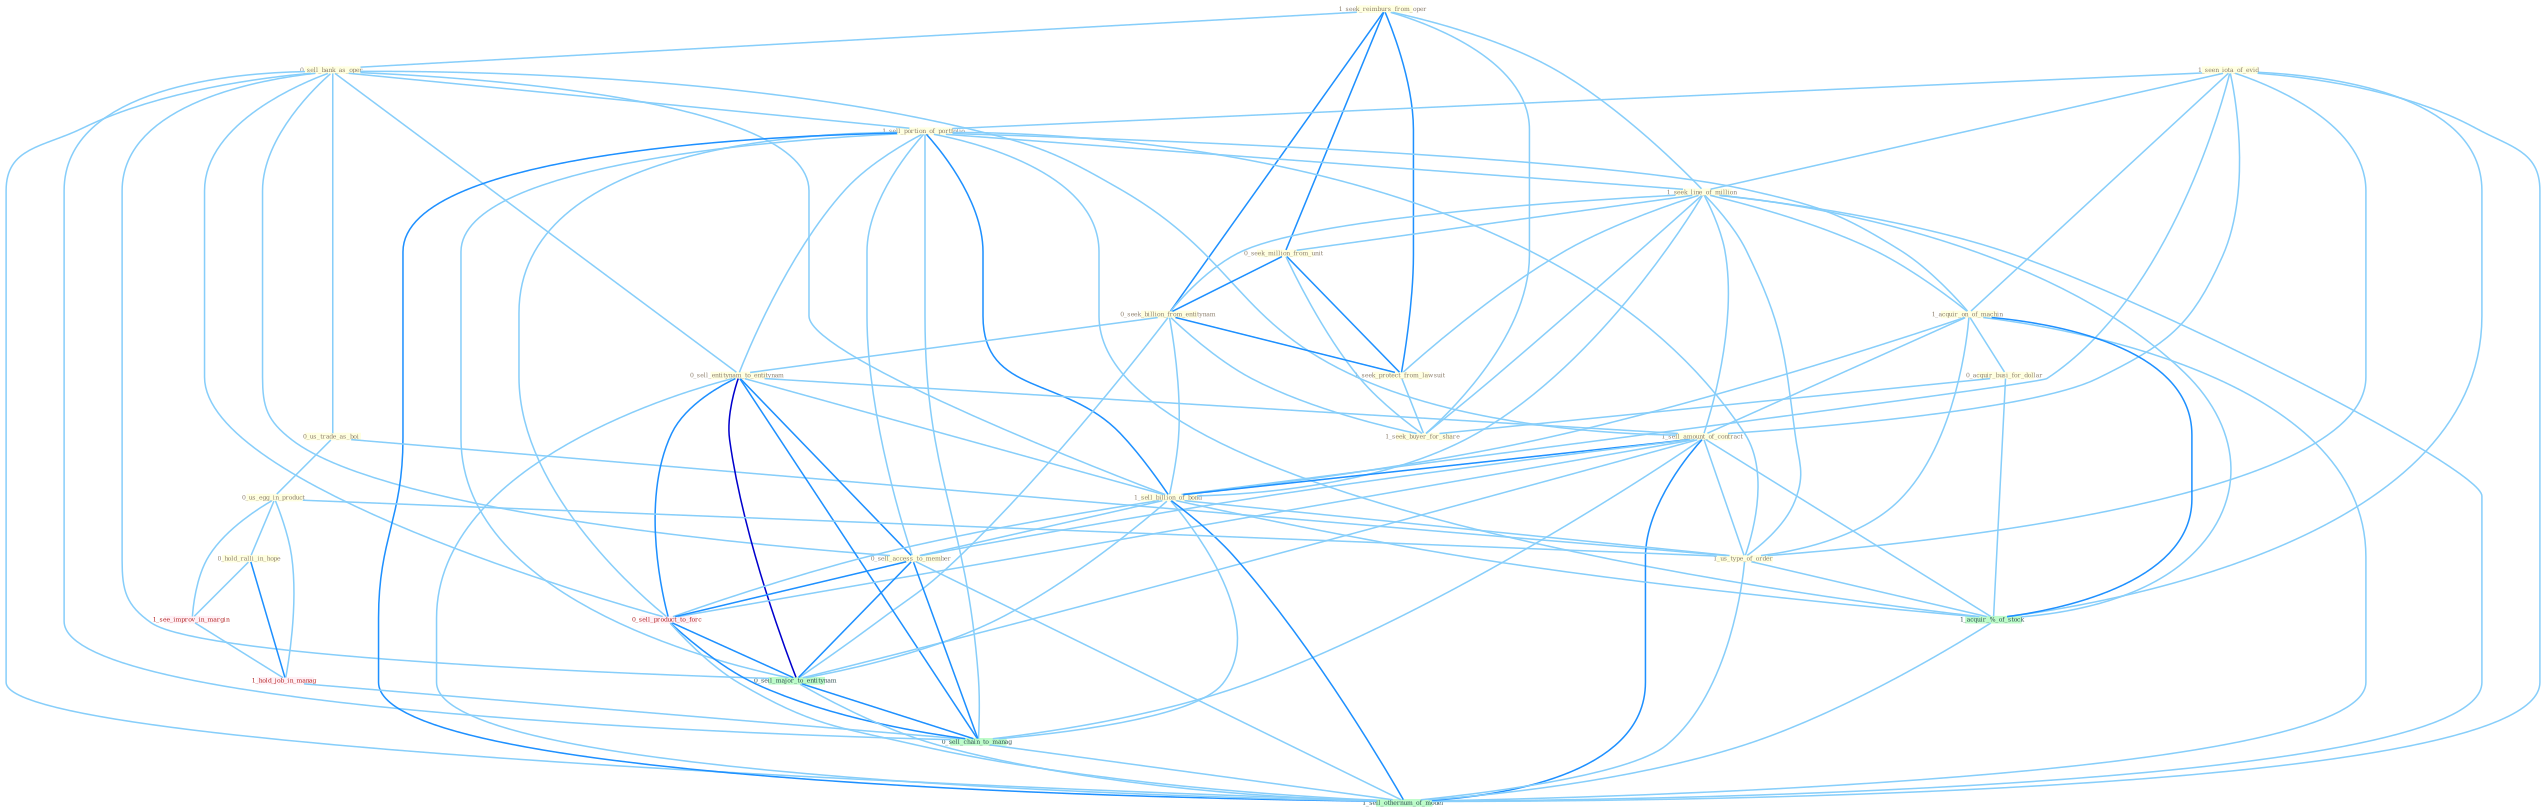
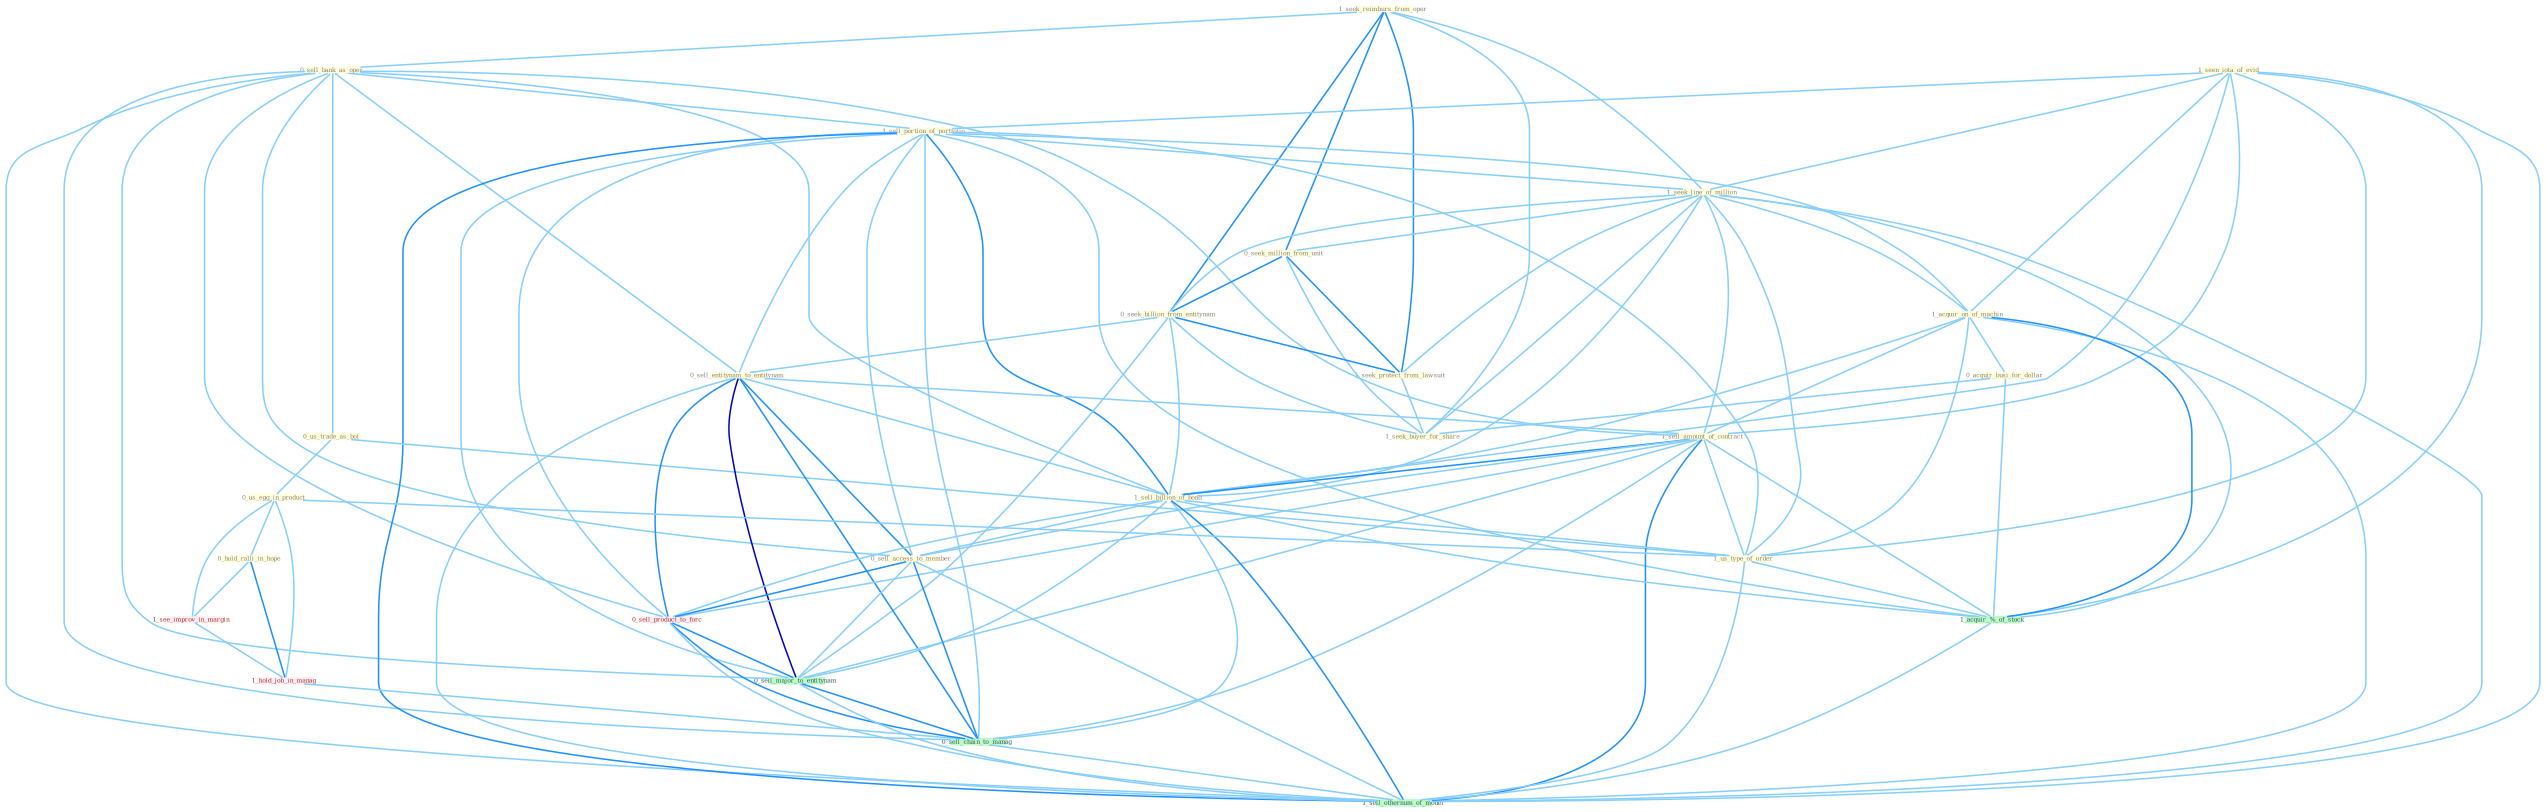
  graph {
    node [color="#ffffe0" fixedsize=true fontcolor="#8b7d6b" fontsize=4 shape=polygon style=filled]
    edge [color="#87cefa" w=1]
    "1_seek_reimburs_from_oper " [height=.06 width=.5]
    "0_sell_bank_as_oper " [height=.06 width=.5]
    "1_seen_iota_of_evid " [height=.06 width=.5]
    "1_sell_portion_of_portfolio " [height=.06 width=.5]
    "1_seek_line_of_million " [height=.06 width=.5]
    "0_seek_million_from_unit " [height=.06 width=.5]
    "0_seek_billion_from_entitynam " [height=.06 width=.5]
    "1_acquir_on_of_machin " [height=.06 width=.5]
    "0_us_trade_as_boi " [height=.06 width=.5]
    "0_sell_entitynam_to_entitynam " [height=.06 width=.5]
    "1_seek_protect_from_lawsuit " [height=.06 width=.5]
    "1_sell_amount_of_contract " [height=.06 width=.5]
    "1_sell_billion_of_bond " [height=.06 width=.5]
    "0_acquir_busi_for_dollar " [height=.06 width=.5]
    "1_seek_buyer_for_share " [height=.06 width=.5]
    "0_sell_access_to_member " [height=.06 width=.5]
    "0_us_egg_in_product " [height=.06 width=.5]
    "1_us_type_of_order " [height=.06 width=.5]
    "0_hold_ralli_in_hope " [height=.06 width=.5]
    "1_see_improv_in_margin " [color="#fff0f5" fontcolor="#b22222" height=.06 width=.5]
    "1_hold_job_in_manag " [color="#fff0f5" fontcolor="#b22222" height=.06 width=.5]
    "0_sell_product_to_forc " [color="#fff0f5" fontcolor="#b22222" height=.06 width=.5]
    "0_sell_major_to_entitynam " [color="#BDFCC9" fontcolor="#2f4f4f" height=.06 width=.5]
    "0_sell_chain_to_manag " [color="#BDFCC9" fontcolor="#2f4f4f" height=.06 width=.5]
    "1_sell_othernum_of_model " [color="#BDFCC9" fontcolor="#2f4f4f" height=.06 width=.5]
    "1_acquir_%_of_stock " [color="#BDFCC9" fontcolor="#2f4f4f" height=.06 width=.5]
    subgraph sub_1 {
      "1_seek_reimburs_from_oper "
      "0_sell_bank_as_oper "
      "1_seen_iota_of_evid "
      "1_sell_portion_of_portfolio "
      "1_seek_line_of_million "
      "0_seek_million_from_unit "
      "0_seek_billion_from_entitynam "
      "1_acquir_on_of_machin "
      "0_us_trade_as_boi "
      "0_sell_entitynam_to_entitynam "
      "1_seek_protect_from_lawsuit "
      "1_sell_amount_of_contract "
      "1_sell_billion_of_bond "
      "0_acquir_busi_for_dollar "
      "1_seek_buyer_for_share "
      "0_sell_access_to_member "
      "0_us_egg_in_product "
      "1_us_type_of_order "
      "0_hold_ralli_in_hope "
    }
    subgraph sub_2 {
      "1_see_improv_in_margin "
      "1_hold_job_in_manag "
      "0_sell_product_to_forc "
    }
    "1_seek_reimburs_from_oper " -- "0_sell_bank_as_oper "
    "1_seek_reimburs_from_oper " -- "1_seek_line_of_million "
    "1_seek_reimburs_from_oper " -- "0_seek_million_from_unit " [color="#1e90ff" w=2]
    "1_seek_reimburs_from_oper " -- "0_seek_billion_from_entitynam " [color="#1e90ff" w=2]
    "1_seek_reimburs_from_oper " -- "1_seek_protect_from_lawsuit " [color="#1e90ff" w=2]
    "1_seek_reimburs_from_oper " -- "1_seek_buyer_for_share "
    "0_sell_bank_as_oper " -- "1_sell_portion_of_portfolio "
    "0_sell_bank_as_oper " -- "0_us_trade_as_boi "
    "0_sell_bank_as_oper " -- "0_sell_entitynam_to_entitynam "
    "0_sell_bank_as_oper " -- "1_sell_amount_of_contract "
    "0_sell_bank_as_oper " -- "1_sell_billion_of_bond "
    "0_sell_bank_as_oper " -- "0_sell_access_to_member "
    "0_sell_bank_as_oper " -- "0_sell_product_to_forc "
    "0_sell_bank_as_oper " -- "0_sell_major_to_entitynam "
    "0_sell_bank_as_oper " -- "0_sell_chain_to_manag "
    "0_sell_bank_as_oper " -- "1_sell_othernum_of_model "
    "1_seen_iota_of_evid " -- "1_sell_portion_of_portfolio "
    "1_seen_iota_of_evid " -- "1_seek_line_of_million "
    "1_seen_iota_of_evid " -- "1_acquir_on_of_machin "
    "1_seen_iota_of_evid " -- "1_sell_amount_of_contract "
    "1_seen_iota_of_evid " -- "1_sell_billion_of_bond "
    "1_seen_iota_of_evid " -- "1_us_type_of_order "
    "1_seen_iota_of_evid " -- "1_sell_othernum_of_model "
    "1_seen_iota_of_evid " -- "1_acquir_%_of_stock "
    "1_sell_portion_of_portfolio " -- "1_seek_line_of_million "
    "1_sell_portion_of_portfolio " -- "1_acquir_on_of_machin "
    "1_sell_portion_of_portfolio " -- "0_sell_entitynam_to_entitynam "
    "1_sell_portion_of_portfolio " -- "1_sell_billion_of_bond " [color="#1e90ff" w=2]
    "1_sell_portion_of_portfolio " -- "0_sell_access_to_member "
    "1_sell_portion_of_portfolio " -- "1_us_type_of_order "
    "1_sell_portion_of_portfolio " -- "0_sell_product_to_forc "
    "1_sell_portion_of_portfolio " -- "0_sell_major_to_entitynam "
    "1_sell_portion_of_portfolio " -- "0_sell_chain_to_manag "
    "1_sell_portion_of_portfolio " -- "1_sell_othernum_of_model " [color="#1e90ff" w=2]
    "1_sell_portion_of_portfolio " -- "1_acquir_%_of_stock "
    "1_seek_line_of_million " -- "0_seek_million_from_unit "
    "1_seek_line_of_million " -- "0_seek_billion_from_entitynam "
    "1_seek_line_of_million " -- "1_acquir_on_of_machin "
    "1_seek_line_of_million " -- "1_seek_protect_from_lawsuit "
    "1_seek_line_of_million " -- "1_sell_amount_of_contract "
    "1_seek_line_of_million " -- "1_sell_billion_of_bond "
    "1_seek_line_of_million " -- "1_seek_buyer_for_share "
    "1_seek_line_of_million " -- "1_us_type_of_order "
    "1_seek_line_of_million " -- "1_sell_othernum_of_model "
    "1_seek_line_of_million " -- "1_acquir_%_of_stock "
    "0_seek_million_from_unit " -- "0_seek_billion_from_entitynam " [color="#1e90ff" w=2]
    "0_seek_million_from_unit " -- "1_seek_protect_from_lawsuit " [color="#1e90ff" w=2]
    "0_seek_million_from_unit " -- "1_seek_buyer_for_share "
    "0_seek_billion_from_entitynam " -- "0_sell_entitynam_to_entitynam "
    "0_seek_billion_from_entitynam " -- "1_seek_protect_from_lawsuit " [color="#1e90ff" w=2]
    "0_seek_billion_from_entitynam " -- "1_sell_billion_of_bond "
    "0_seek_billion_from_entitynam " -- "1_seek_buyer_for_share "
    "0_seek_billion_from_entitynam " -- "0_sell_major_to_entitynam "
    "1_acquir_on_of_machin " -- "1_sell_amount_of_contract "
    "1_acquir_on_of_machin " -- "1_sell_billion_of_bond "
    "1_acquir_on_of_machin " -- "0_acquir_busi_for_dollar "
    "1_acquir_on_of_machin " -- "1_us_type_of_order "
    "1_acquir_on_of_machin " -- "1_sell_othernum_of_model "
    "1_acquir_on_of_machin " -- "1_acquir_%_of_stock " [color="#1e90ff" w=2]
    "0_us_trade_as_boi " -- "0_us_egg_in_product "
    "0_us_trade_as_boi " -- "1_us_type_of_order "
    "0_sell_entitynam_to_entitynam " -- "1_sell_amount_of_contract "
    "0_sell_entitynam_to_entitynam " -- "1_sell_billion_of_bond "
    "0_sell_entitynam_to_entitynam " -- "0_sell_access_to_member " [color="#1e90ff" w=2]
    "0_sell_entitynam_to_entitynam " -- "0_sell_product_to_forc " [color="#1e90ff" w=2]
    "0_sell_entitynam_to_entitynam " -- "0_sell_major_to_entitynam " [color="#0000cd" w=3]
    "0_sell_entitynam_to_entitynam " -- "0_sell_chain_to_manag " [color="#1e90ff" w=2]
    "0_sell_entitynam_to_entitynam " -- "1_sell_othernum_of_model "
    "1_seek_protect_from_lawsuit " -- "1_seek_buyer_for_share "
    "1_sell_amount_of_contract " -- "1_sell_billion_of_bond " [color="#1e90ff" w=2]
    "1_sell_amount_of_contract " -- "0_sell_access_to_member "
    "1_sell_amount_of_contract " -- "1_us_type_of_order "
    "1_sell_amount_of_contract " -- "0_sell_product_to_forc "
    "1_sell_amount_of_contract " -- "0_sell_major_to_entitynam "
    "1_sell_amount_of_contract " -- "0_sell_chain_to_manag "
    "1_sell_amount_of_contract " -- "1_sell_othernum_of_model " [color="#1e90ff" w=2]
    "1_sell_amount_of_contract " -- "1_acquir_%_of_stock "
    "1_sell_billion_of_bond " -- "0_sell_access_to_member "
    "1_sell_billion_of_bond " -- "1_us_type_of_order "
    "1_sell_billion_of_bond " -- "0_sell_product_to_forc "
    "1_sell_billion_of_bond " -- "0_sell_major_to_entitynam "
    "1_sell_billion_of_bond " -- "0_sell_chain_to_manag "
    "1_sell_billion_of_bond " -- "1_sell_othernum_of_model " [color="#1e90ff" w=2]
    "1_sell_billion_of_bond " -- "1_acquir_%_of_stock "
    "0_acquir_busi_for_dollar " -- "1_seek_buyer_for_share "
    "0_acquir_busi_for_dollar " -- "1_acquir_%_of_stock "
    "0_sell_access_to_member " -- "0_sell_product_to_forc " [color="#1e90ff" w=2]
-   "0_sell_access_to_member " -- "0_sell_major_to_entitynam " [color="#1e90ff" w=2]
+   "0_sell_access_to_member " -- "0_sell_major_to_entitynam " [w=2]
    "0_sell_access_to_member " -- "0_sell_chain_to_manag " [color="#1e90ff" w=2]
    "0_sell_access_to_member " -- "1_sell_othernum_of_model "
    "0_us_egg_in_product " -- "1_us_type_of_order "
    "0_us_egg_in_product " -- "0_hold_ralli_in_hope "
    "0_us_egg_in_product " -- "1_see_improv_in_margin "
    "0_us_egg_in_product " -- "1_hold_job_in_manag "
    "1_us_type_of_order " -- "1_sell_othernum_of_model "
    "1_us_type_of_order " -- "1_acquir_%_of_stock "
    "0_hold_ralli_in_hope " -- "1_see_improv_in_margin "
    "0_hold_ralli_in_hope " -- "1_hold_job_in_manag " [color="#1e90ff" w=2]
    "1_see_improv_in_margin " -- "1_hold_job_in_manag "
    "1_hold_job_in_manag " -- "0_sell_chain_to_manag "
    "0_sell_product_to_forc " -- "0_sell_major_to_entitynam " [color="#1e90ff" w=2]
    "0_sell_product_to_forc " -- "0_sell_chain_to_manag " [color="#1e90ff" w=2]
    "0_sell_product_to_forc " -- "1_sell_othernum_of_model "
    "0_sell_major_to_entitynam " -- "0_sell_chain_to_manag " [color="#1e90ff" w=2]
    "0_sell_major_to_entitynam " -- "1_sell_othernum_of_model "
    "0_sell_chain_to_manag " -- "1_sell_othernum_of_model "
    "1_acquir_%_of_stock " -- "1_sell_othernum_of_model "
  }
